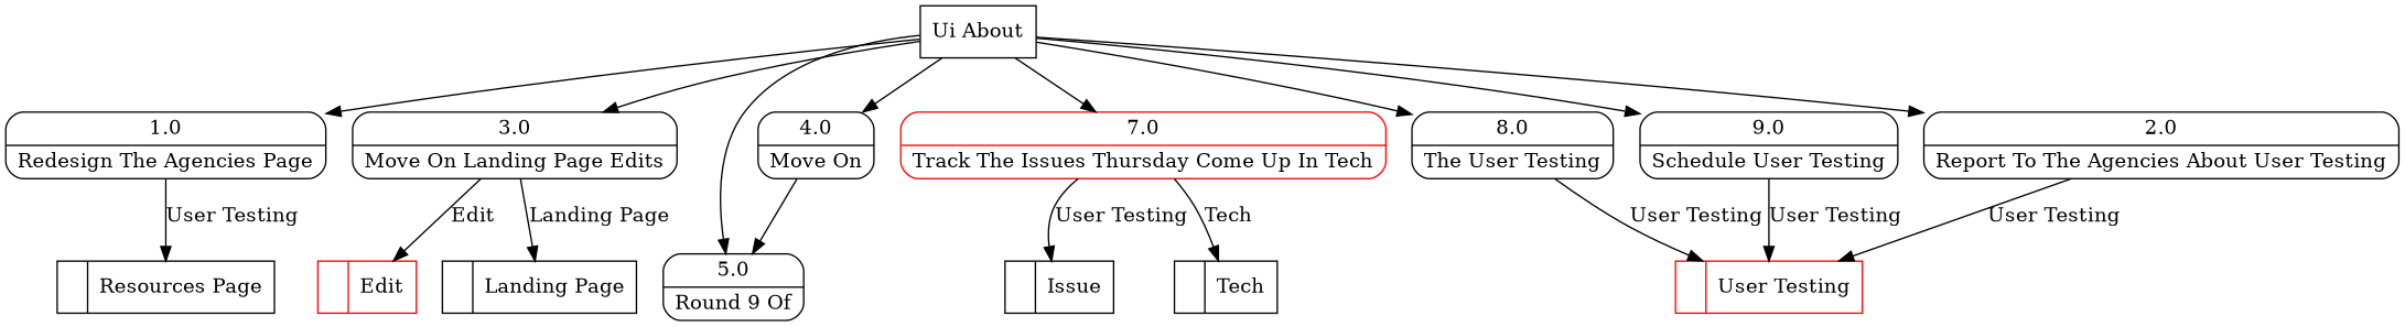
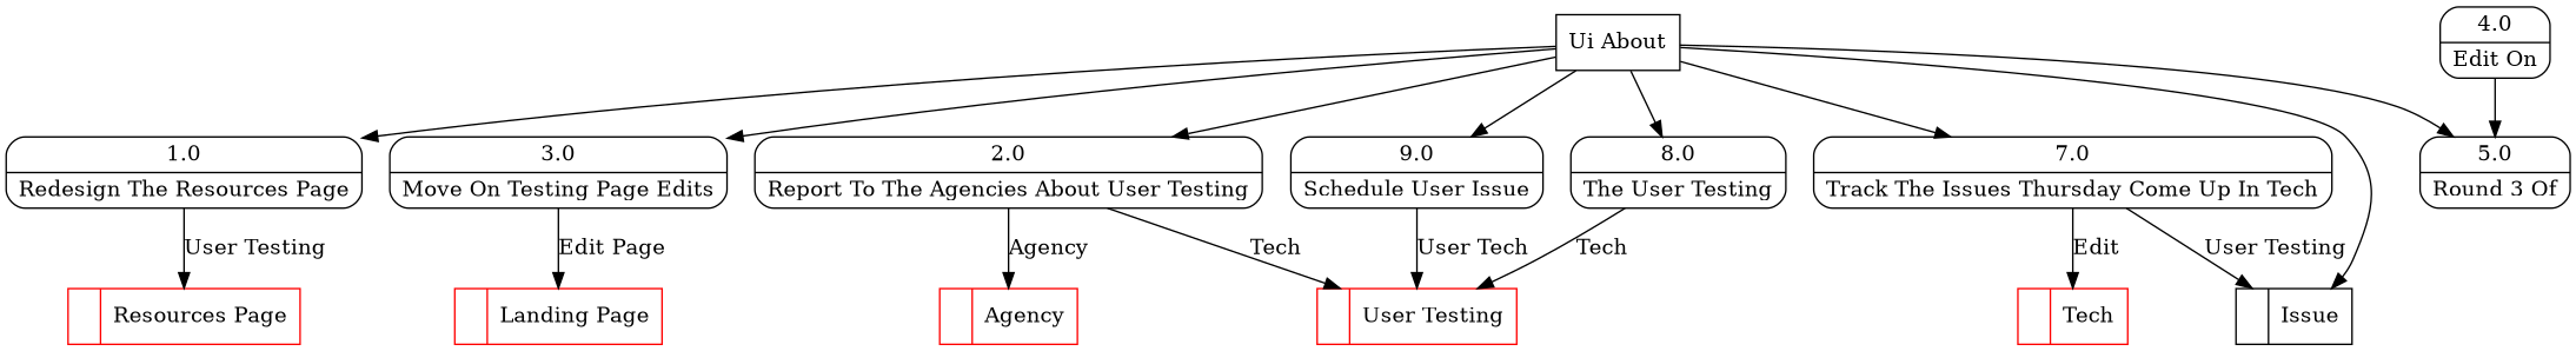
  digraph {
    node [shape=Mrecord]
-   n1 [label="<f0>  |<f1> Resources Page " shape=record]
+   n1 [label="<f0>  |<f1> Resources Page " shape=record color=red]
+   n2 [color=red label="<f0>  |<f1> Agency " shape=record]
    n3 [color=red label="<f0>  |<f1> User Testing " shape=record]
-   n4 [color=red label="<f0>  |<f1> Edit " shape=record]
    n5 [color=black label="<f0>  |<f1> Issue " shape=record]
-   n6 [label="<f0>  |<f1> Tech " shape=record]
-   n7 [label="<f0>  |<f1> Landing Page " shape=record]
+   n6 [label="<f0>  |<f1> Tech " shape=record color=red]
+   n7 [label="<f0>  |<f1> Landing Page " shape=record color=red]
    n8 [label="Ui About" shape=box]
-   n9 [label="{<f0> 1.0|<f1> Redesign The Agencies Page }"]
+   n9 [label="{<f0> 1.0|<f1> Redesign The Resources Page }"]
    n10 [label="{<f0> 2.0|<f1> Report To The Agencies About User Testing }"]
-   n11 [label="{<f0> 3.0|<f1> Move On Landing Page Edits }"]
-   n12 [label="{<f0> 4.0|<f1> Move On }"]
-   n13 [label="{<f0> 5.0|<f1> Round 9 Of }"]
-   n14 [label="{<f0> 7.0|<f1> Track The Issues Thursday Come Up In Tech }" color=red]
+   n11 [label="{<f0> 3.0|<f1> Move On Testing Page Edits }"]
+   n12 [label="{<f0> 4.0|<f1> Edit On }"]
+   n13 [label="{<f0> 5.0|<f1> Round 3 Of }"]
+   n14 [label="{<f0> 7.0|<f1> Track The Issues Thursday Come Up In Tech }"]
    n15 [label="{<f0> 8.0|<f1> The User Testing }"]
-   n16 [label="{<f0> 9.0|<f1> Schedule User Testing }"]
+   n16 [label="{<f0> 9.0|<f1> Schedule User Issue }"]
    n8 -> n9
    n8 -> n10
    n8 -> n11
-   n8 -> n12
+   n8 -> n5
    n8 -> n13
    n8 -> n14
    n8 -> n15
    n8 -> n16
    n9 -> n1 [label="User Testing"]
-   n10 -> n3 [label="User Testing"]
-   n11 -> n4 [label=Edit]
-   n11 -> n7 [label="Landing Page"]
+   n10 -> n2 [label=Agency]
+   n10 -> n3 [label=Tech]
+   n11 -> n7 [label="Edit Page"]
    n12 -> n13
    n14 -> n5 [label="User Testing"]
-   n14 -> n6 [label=Tech]
-   n15 -> n3 [label="User Testing"]
-   n16 -> n3 [label="User Testing"]
+   n14 -> n6 [label=Edit]
+   n15 -> n3 [label=Tech]
+   n16 -> n3 [label="User Tech"]
  }
